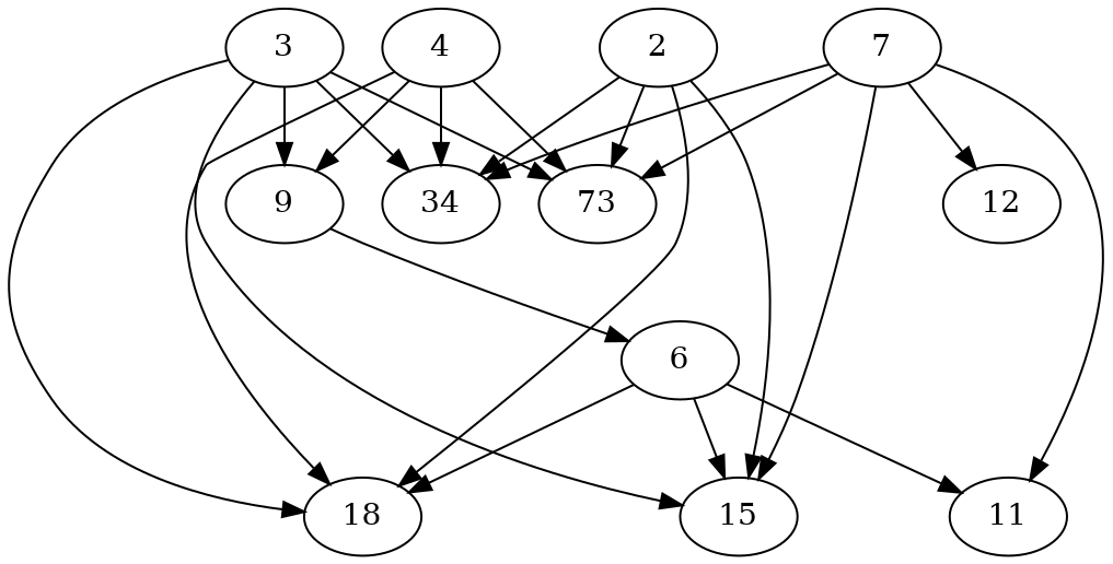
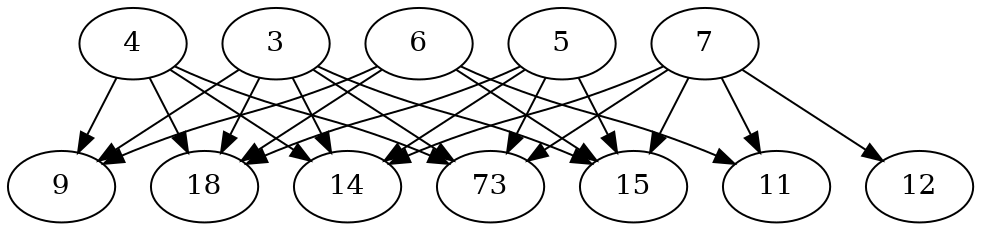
  digraph {
    node [alpha=0.06]
    9 [alpha=0.18 expect_size=31138816]
    n2 [alpha=0.17 expect_size=14252032 label=73]
-   14 [alpha=0.04 expect_size=43926528 label=34]
-   2 [expect_size=41352192]
+   14 [alpha=0.04 expect_size=43926528]
+   2 [expect_size=41352192 label=5]
    n5 [alpha=0.11 expect_size=43801600 label=18]
    15 [alpha=0.05 expect_size=15371264]
    3 [alpha=0.13 expect_size=19782656]
    4 [alpha=0.08 expect_size=52055040]
    6 [expect_size=18626560]
    11 [alpha=0.02 expect_size=19355648]
    7 [alpha=0.01 expect_size=20911104]
    12 [alpha=0.07 expect_size=46961664]
    2 -> n2
    2 -> 14
    2 -> n5
    2 -> 15
    3 -> 9
    3 -> n2
    3 -> 14
    3 -> n5
    3 -> 15
    4 -> 9
    4 -> n2
    4 -> 14
    4 -> n5
-   9 -> 6
+   6 -> 9
    6 -> n5
    6 -> 15
    6 -> 11
    7 -> n2
    7 -> 14
    7 -> 15
    7 -> 11
    7 -> 12
  }
